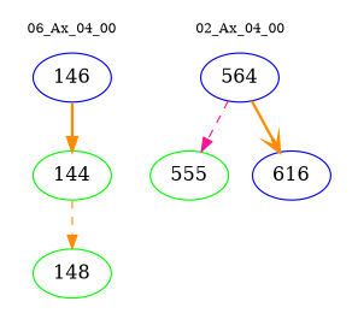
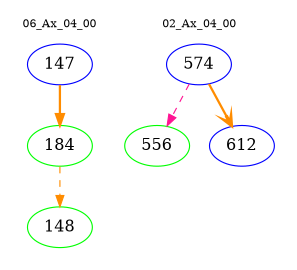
  digraph {
    node [color=blue]
    edge [arrowhead=normal color=darkorange style=bold]
-   n1 [label=146]
-   n2 [color=green label=144]
+   n1 [label=147]
+   n2 [color=green label=184]
    n3 [color=green label=148]
-   n4 [label=564]
-   n5 [color=green label=555]
-   n6 [label=616]
+   n4 [label=574]
+   n5 [color=green label=556]
+   n6 [label=612]
    subgraph cluster_1 {
      color=white
      fontsize=10
      label="06_Ax_04_00"
      n1
      n2
      n3
    }
    subgraph cluster_2 {
      color=white
      fontsize=10
      label="02_Ax_04_00"
      n4
      n5
      n6
    }
    n1 -> n2
    n2 -> n3 [style=dashed]
    n4 -> n5 [color=deeppink style=dashed]
    n4 -> n6 [arrowhead=vee]
  }
